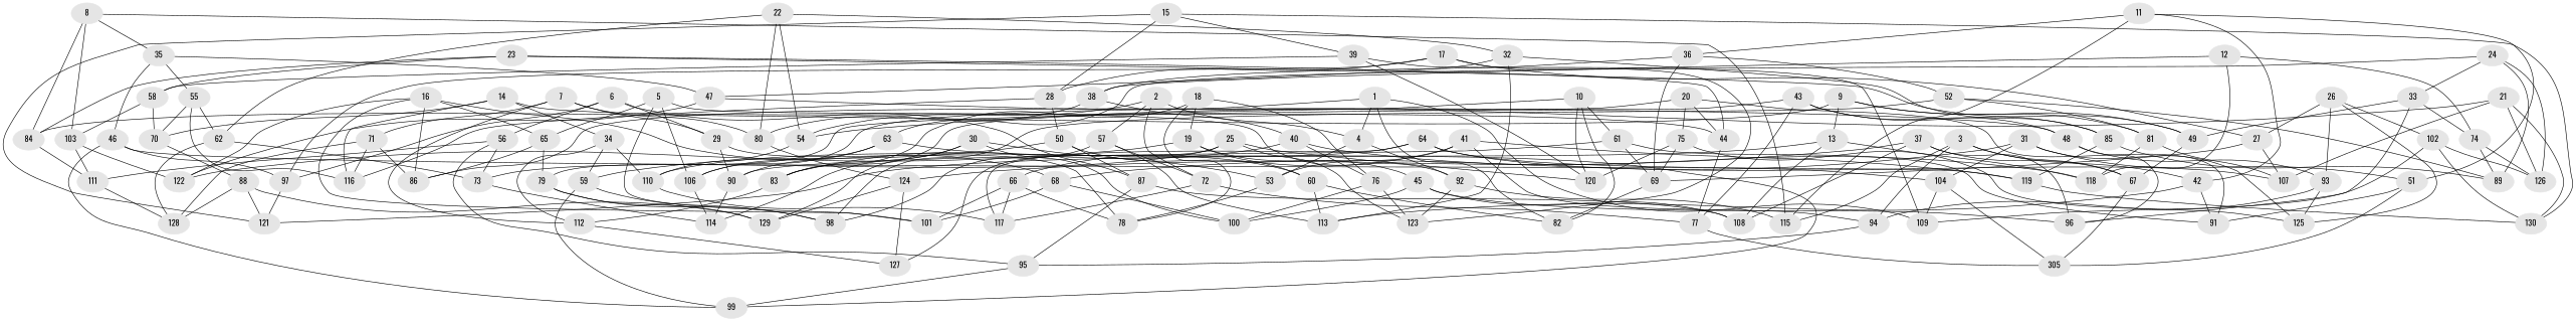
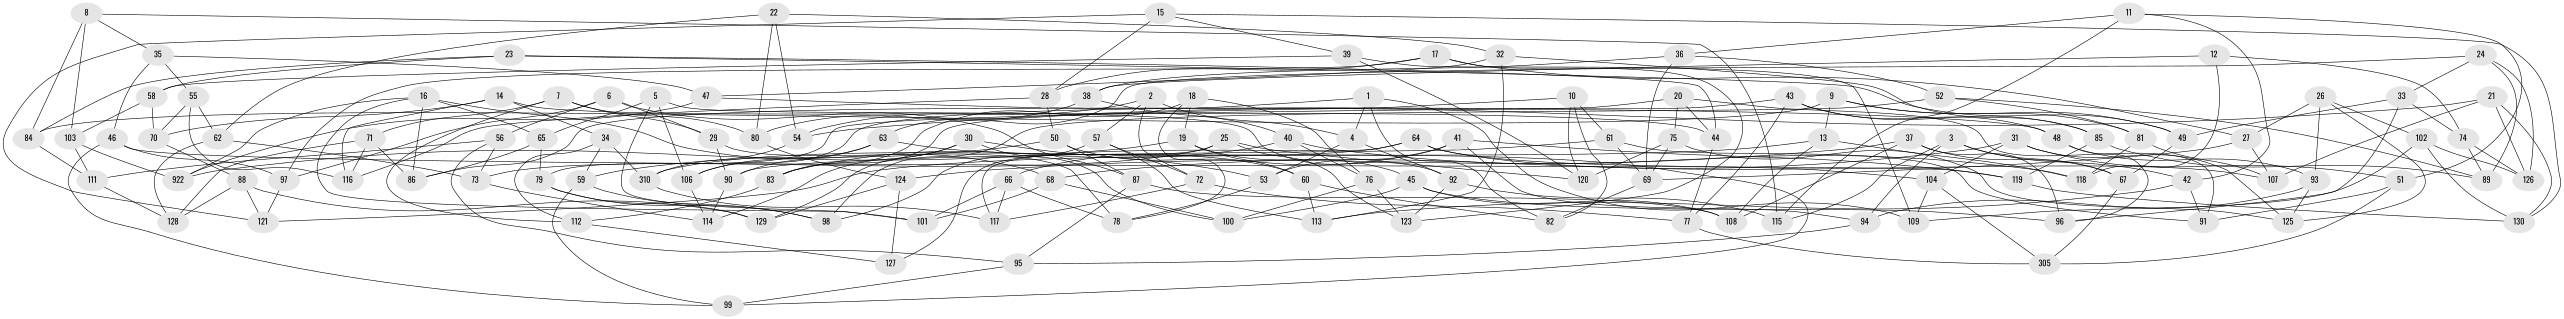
  graph {
    fontname=Oswald
    node [color=gray90 fontname=Oswald style=filled]
    edge [fontname=Oswald]
    1
    4
    82
    86
    109
    53
    92
    2
    54
    57
    72
-   110
+   110 [label=310]
    113
    98
    77
    117
    3
    42
    67
    94
    115
    91
    n23 [label=305]
    95
    78
    123
    5
    65
    101
    106
    79
    114
    6
    29
    56
    87
    97
    90
    73
    111
    108
    121
    7
    71
    80
    112
    116
    128
    124
    127
    8
    35
    84
    103
    47
    46
    55
-   122
+   122 [label=922]
    9
    13
    49
    81
    118
    107
    10
    61
    83
    120
    69
    11
    36
    51
    38
    52
    12
    74
    40
    126
    89
    14
    34
    44
    70
    59
    88
    15
    28
    39
    130
    50
    58
    16
    68
    100
    17
    27
    18
    19
    76
    45
    60
    96
    20
    75
    125
    129
    21
    22
    32
    62
    85
    23
    24
    33
    63
    99
    25
    26
    93
    102
    30
    31
    104
    48
    119
    37
    41
    66
    43
    64
    1 -- 4
    1 -- 82
    1 -- 86
    1 -- 109
    4 -- 53
    4 -- 92
    53 -- 78
    92 -- 115
    92 -- 123
    2 -- 4
    2 -- 54
    2 -- 57
    2 -- 72
    54 -- 110
    57 -- 72
    57 -- 113
    57 -- 98
    72 -- 77
    72 -- 117
    110 -- 117
    77 -- n23
    3 -- 42
    3 -- 67
    3 -- 94
    3 -- 115
    42 -- 113
    42 -- 91
    67 -- n23
    94 -- 95
    95 -- 99
    5 -- 92
    5 -- 65
    5 -- 101
    5 -- 106
    65 -- 86
    65 -- 79
    106 -- 114
    79 -- 98
    79 -- 129
    6 -- 29
    6 -- 56
    6 -- 87
    6 -- 97
    29 -- 78
    29 -- 90
    56 -- 95
    56 -- 73
    56 -- 111
    87 -- 95
    87 -- 108
    97 -- 121
    90 -- 114
    73 -- 114
    111 -- 128
    7 -- 29
    7 -- 71
    7 -- 80
    7 -- 112
    71 -- 86
    71 -- 116
    71 -- 128
    80 -- 124
    112 -- 127
    124 -- 127
    124 -- 129
    8 -- 115
    8 -- 35
    8 -- 84
    8 -- 103
    35 -- 47
    35 -- 46
    35 -- 55
    84 -- 111
    103 -- 111
    103 -- 122
    47 -- 122
    47 -- 48
    46 -- 97
    46 -- 99
    46 -- 119
    55 -- 116
    55 -- 70
    55 -- 62
    9 -- 84
    9 -- 13
    9 -- 49
    9 -- 81
    13 -- 108
    13 -- 121
    13 -- 118
    49 -- 67
    81 -- 118
    81 -- 107
    10 -- 82
    10 -- 61
    10 -- 83
    10 -- 120
    61 -- 91
    61 -- 90
    61 -- 69
    83 -- 112
    69 -- 82
    11 -- 42
    11 -- 115
    11 -- 36
    11 -- 51
    36 -- 69
    36 -- 38
    36 -- 52
    51 -- 91
    51 -- n23
    38 -- 80
    38 -- 40
    52 -- 98
    52 -- 81
    52 -- 89
    12 -- 118
    12 -- 38
    12 -- 74
    74 -- 126
    74 -- 89
    40 -- 118
    40 -- 83
    40 -- 76
    14 -- 116
    14 -- 34
    14 -- 44
    14 -- 70
    34 -- 110
    34 -- 112
    34 -- 59
    44 -- 77
    70 -- 88
    59 -- 98
    59 -- 99
    88 -- 121
    88 -- 128
    88 -- 129
    15 -- 121
    15 -- 28
    15 -- 39
    15 -- 130
    28 -- 116
    28 -- 50
    39 -- 109
    39 -- 120
    39 -- 58
    50 -- 87
    50 -- 59
    50 -- 60
    58 -- 103
    58 -- 70
    16 -- 86
    16 -- 65
    16 -- 101
    16 -- 122
    16 -- 68
    68 -- 101
    68 -- 100
    17 -- 123
    17 -- 97
    17 -- 28
    17 -- 27
    27 -- 107
    27 -- 69
    18 -- 78
    18 -- 83
    18 -- 19
    18 -- 76
    19 -- 122
    19 -- 45
    19 -- 60
    76 -- 123
    76 -- 100
    45 -- 108
    45 -- 100
    45 -- 96
    60 -- 82
    60 -- 113
    20 -- 91
    20 -- 79
    20 -- 44
    20 -- 75
    75 -- 120
    75 -- 69
    75 -- 125
    21 -- 54
    21 -- 107
    21 -- 126
    21 -- 130
    22 -- 54
    22 -- 80
    22 -- 32
    22 -- 62
    32 -- 113
    32 -- 47
    32 -- 85
    62 -- 73
    62 -- 128
    85 -- 89
    85 -- 119
    23 -- 84
    23 -- 49
    23 -- 44
    23 -- 58
    24 -- 126
    24 -- 89
    24 -- 33
    24 -- 63
    33 -- 49
    33 -- 74
    33 -- 96
    63 -- 106
    63 -- 90
    63 -- 99
    25 -- 123
    25 -- 73
    25 -- 127
    25 -- 120
    26 -- 27
    26 -- 125
    26 -- 93
    26 -- 102
    93 -- 94
    93 -- 125
    102 -- 109
    102 -- 126
    102 -- 130
    30 -- 53
    30 -- 114
    30 -- 100
    30 -- 129
    31 -- 51
    31 -- 68
    31 -- 125
    31 -- 104
    104 -- 109
    104 -- n23
    48 -- 96
    48 -- 93
    119 -- 130
    37 -- 67
    37 -- 108
    37 -- 124
    37 -- 96
    41 -- 53
    41 -- 94
    41 -- 119
    41 -- 66
    66 -- 117
    66 -- 78
    66 -- 101
    43 -- 77
    43 -- 106
    43 -- 85
    43 -- 48
    64 -- 110
    64 -- 117
    64 -- 107
    64 -- 104
  }
